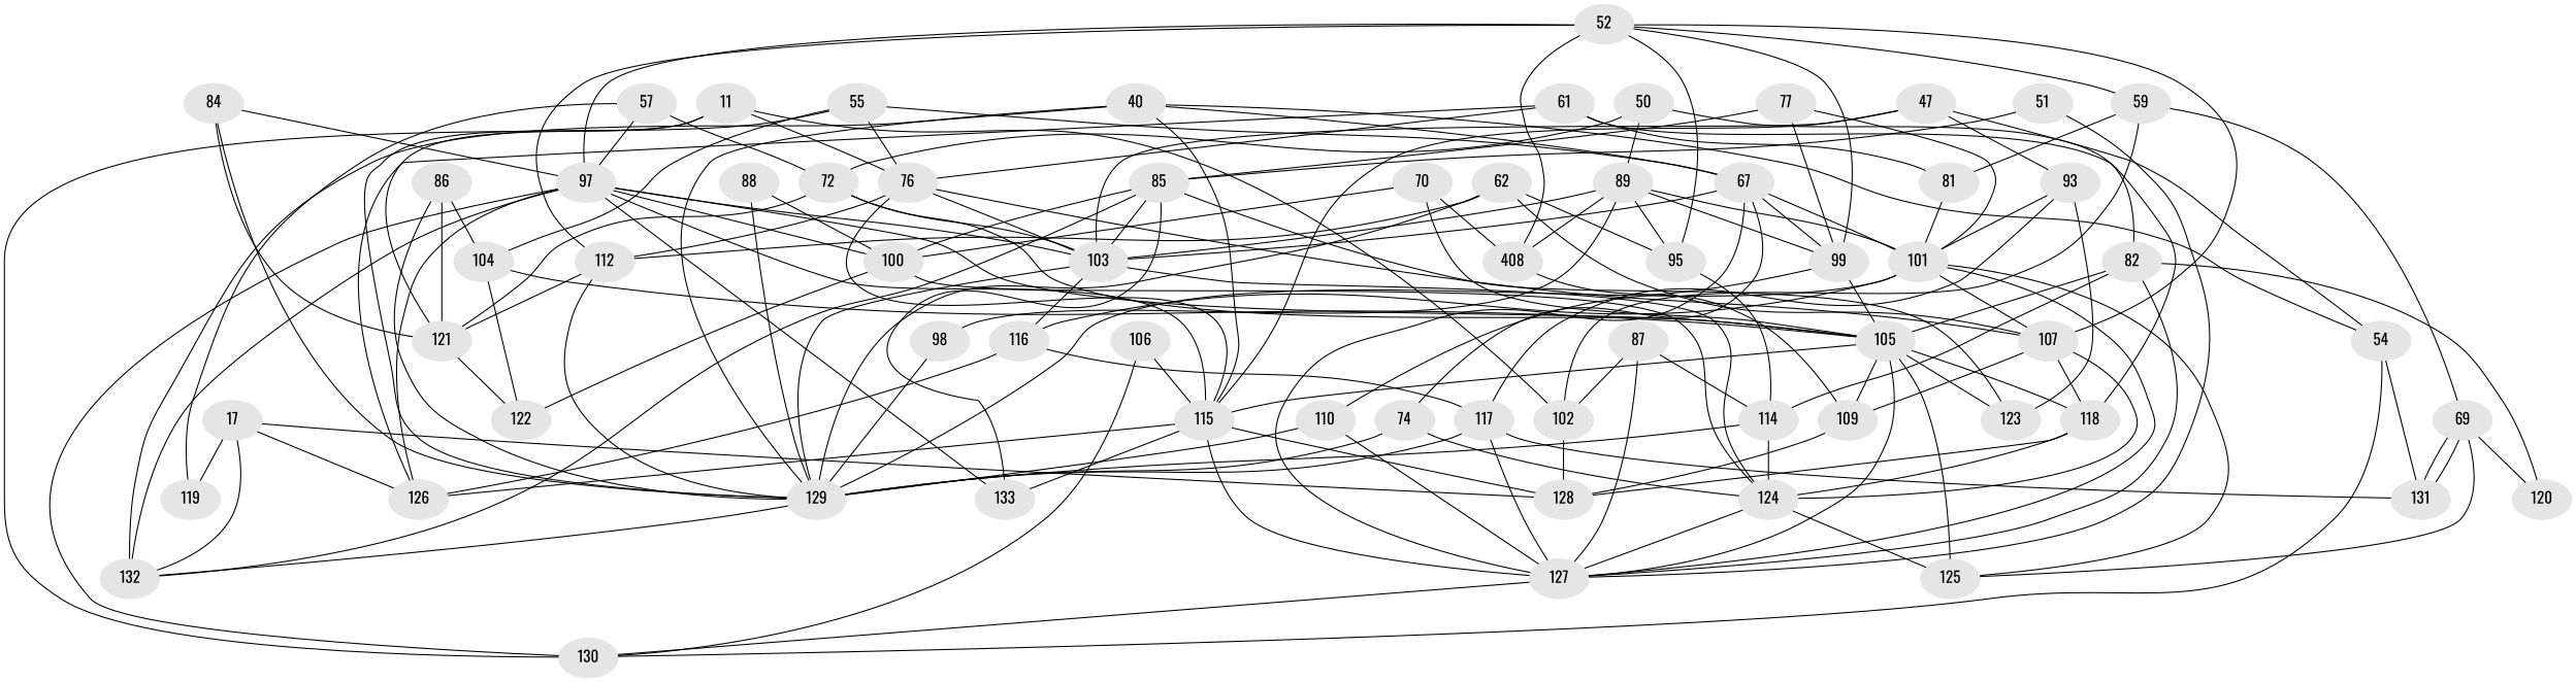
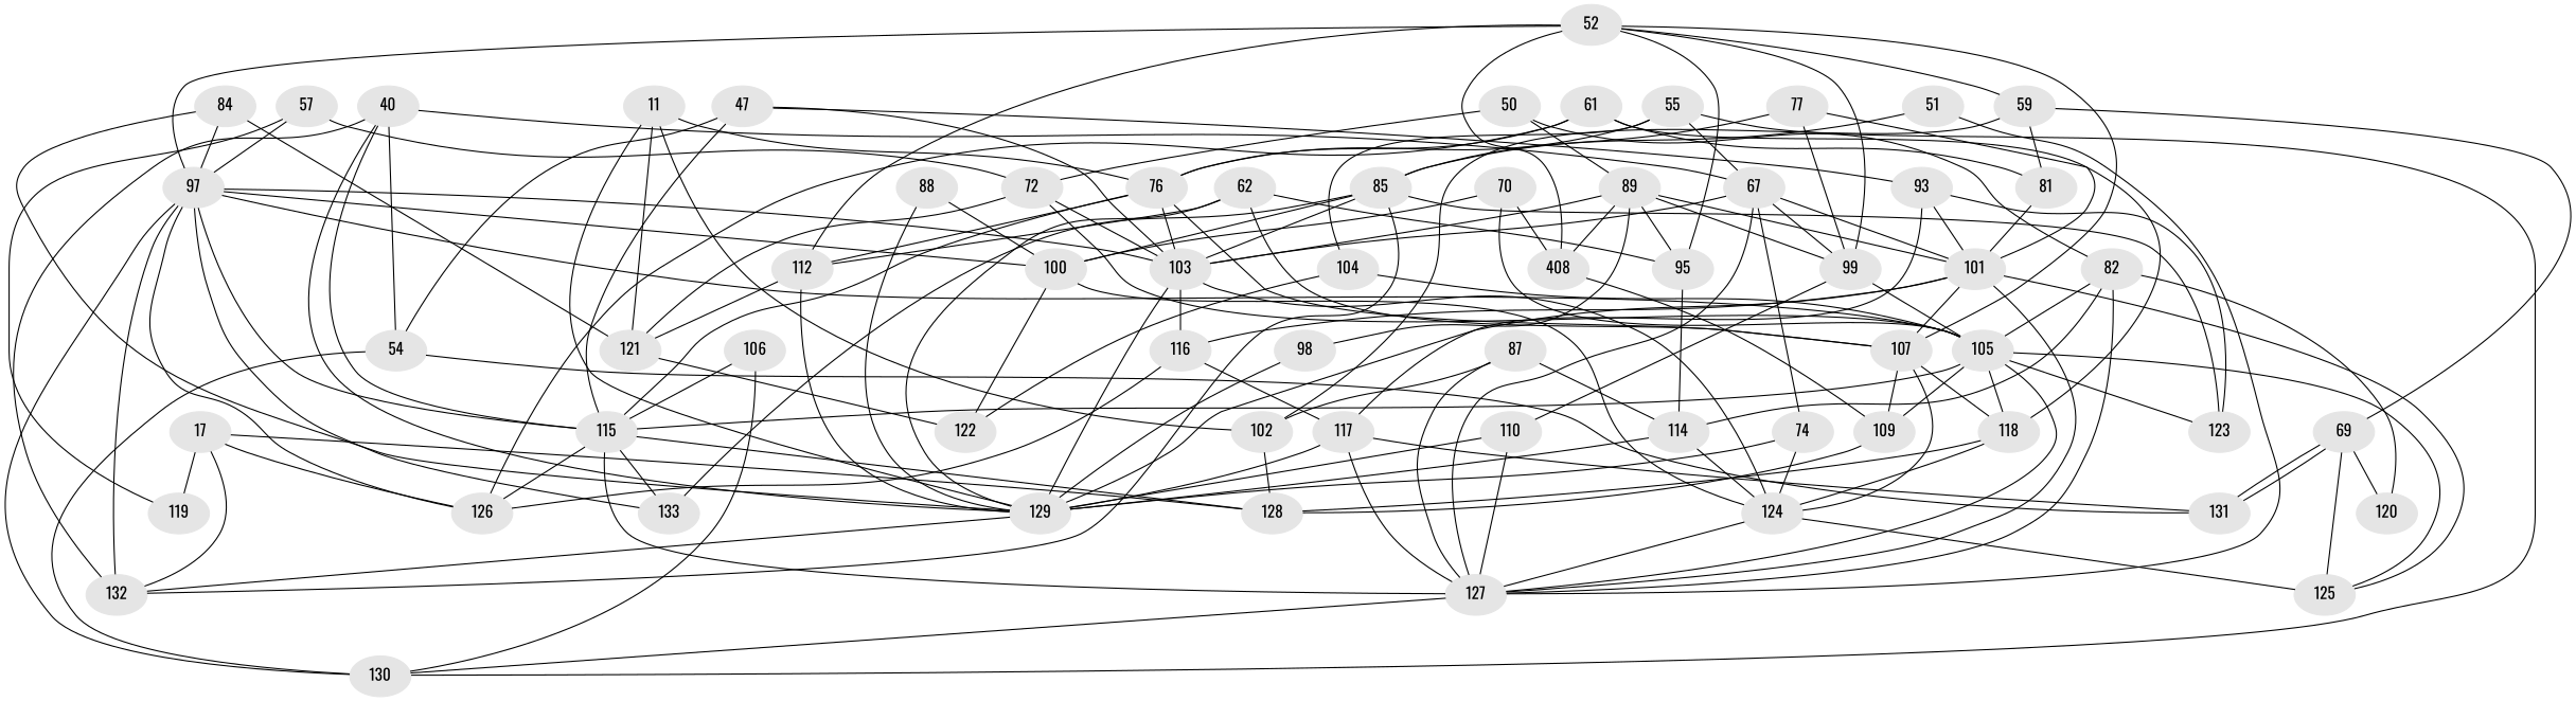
  graph {
    fontname=Oswald
    node [color=gray90 fontname=Oswald style=filled]
    edge [fontname=Oswald]
    76 [super="+71"]
    115 [super="+26+90+83"]
    103 [super="+48+91"]
    107 [super="+36"]
    112 [super="+56"]
    11 [super="+7"]
    102
    121 [super="+12+43"]
    129 [super="+24+92+20+29+80"]
    128 [super="+21+41"]
    122 [super="+38"]
    132 [super="+111"]
    17
    119
    126 [super="+42"]
    40
    54
    67 [super="+58"]
    130 [super="+113"]
    131
    127 [super="+16+19"]
    99 [super="+3"]
    74
    101 [super="+31+64+45"]
    133
    47
    93
    123
    117 [super="+22"]
    124 [super="+44+68"]
    116
    50
    72
    82 [super="+78"]
    89 [super="+73"]
    105 [super="+34+35+79+94"]
    120
    114 [super="+39"]
    95
    n40 [label=408]
    98
    85 [super="+13"]
    100 [super="+37"]
    51
    52 [super="+25+18"]
    59
    97 [super="+65+32+96"]
    69 [super="+2"]
    81
    110
    118 [super="+53"]
    109
    55
    104 [super="+9+46"]
    57
    125 [super="+14"]
    61
    62
    70
    77
    84
-   86
    87
    88
    106
    76 -- 115 [weight=2]
    76 -- 103
    76 -- 107
    76 -- 112
    115 -- 128
    115 -- 126
    115 -- 127 [weight=3]
    115 -- 133
    103 -- 129 [weight=2]
    103 -- 124 [weight=2]
    103 -- 116
    107 -- 124 [weight=2]
    107 -- 118 [weight=2]
    107 -- 109
    112 -- 121
    112 -- 129
    11 -- 76 [weight=2]
    11 -- 102
    11 -- 121 [weight=3]
    11 -- 129
    102 -- 128
    121 -- 122
    129 -- 132
    17 -- 128
    17 -- 132
    17 -- 119
    17 -- 126
    40 -- 115
    40 -- 129
    40 -- 132 [weight=2]
    40 -- 54
    40 -- 67
    54 -- 130
    54 -- 131
    67 -- 103
    67 -- 127
    67 -- 99
    67 -- 74
    67 -- 101 [weight=2]
    127 -- 130
    99 -- 105
    99 -- 110
    74 -- 129 [weight=2]
    74 -- 124
    101 -- 107
    101 -- 129 [weight=2]
    101 -- 127
    101 -- 116
    101 -- 125
    47 -- 115
    47 -- 103
    47 -- 54
    47 -- 93
    93 -- 101
    93 -- 123
    93 -- 117
    117 -- 129 [weight=2]
    117 -- 131
    117 -- 127
    124 -- 127
    124 -- 125 [weight=2]
    116 -- 126
    116 -- 117
    50 -- 72
    50 -- 82
    50 -- 89
    72 -- 103
    72 -- 121
    72 -- 105
    82 -- 127 [weight=2]
    82 -- 105
    82 -- 120
    82 -- 114
    89 -- 103 [weight=2]
    89 -- 99
    89 -- 101 [weight=2]
    89 -- 95
    89 -- n40
    89 -- 98
    105 -- 115
    105 -- 127
    105 -- 123
    105 -- 118
    105 -- 109
    105 -- 125
    114 -- 129
    114 -- 124 [weight=2]
    95 -- 114
    n40 -- 109
    98 -- 129
    85 -- 103
    85 -- 132
    85 -- 133
    85 -- 123
    85 -- 100 [weight=2]
    100 -- 122
    100 -- 124
    51 -- 127
    51 -- 85
    52 -- 107
    52 -- 112
    52 -- 99
    52 -- 95
    52 -- n40
    52 -- 59
    52 -- 97 [weight=2]
    59 -- 102
    59 -- 69
    59 -- 81
    97 -- 115
    97 -- 103
    97 -- 132 [weight=2]
    97 -- 126
    97 -- 130 [weight=2]
    97 -- 133
    97 -- 105 [weight=3]
    97 -- 100
    69 -- 131
    69 -- 131
    69 -- 120
    69 -- 125
    81 -- 101
    110 -- 129
    110 -- 127
    118 -- 128
    118 -- 124
    109 -- 128 [weight=2]
    55 -- 76
    55 -- 67
    55 -- 130
    55 -- 104
    104 -- 122
    104 -- 105 [weight=2]
    57 -- 119
    57 -- 72
    57 -- 97
    61 -- 76
    61 -- 126
    61 -- 81
    61 -- 118 [weight=2]
    62 -- 107
    62 -- 112
    62 -- 129
    62 -- 95
    70 -- 105
    70 -- n40
    70 -- 100
    77 -- 99
    77 -- 101
    77 -- 85
    84 -- 121
    84 -- 129
    84 -- 97
-   86 -- 121
-   86 -- 129 [weight=2]
-   86 -- 104
    87 -- 102
    87 -- 127
    87 -- 114
    88 -- 129
    88 -- 100
    106 -- 115
    106 -- 130
  }
